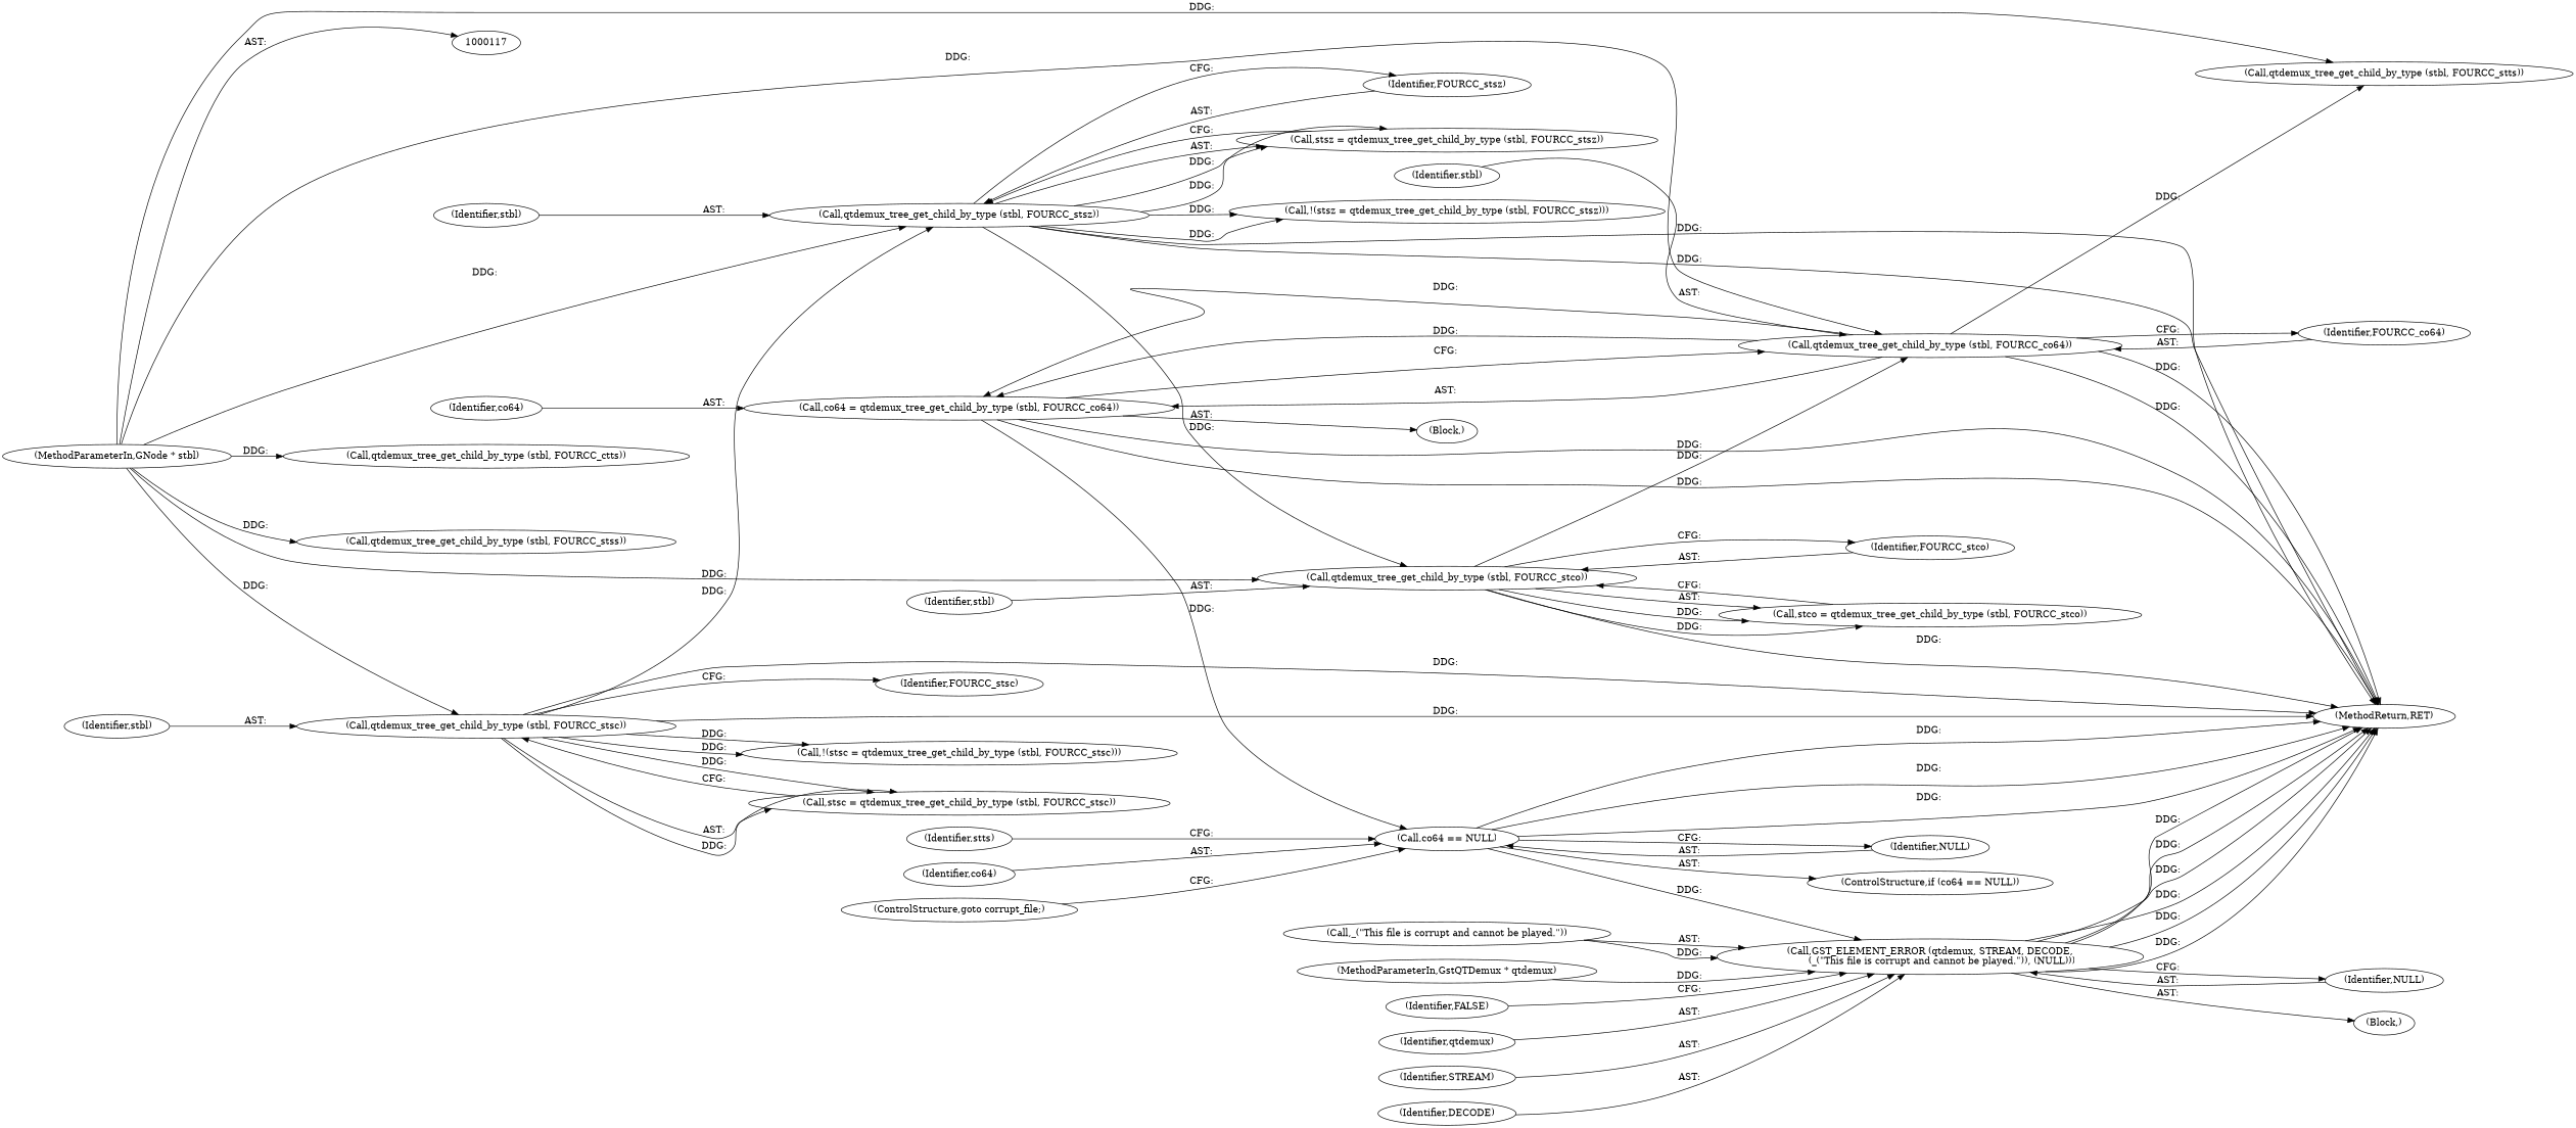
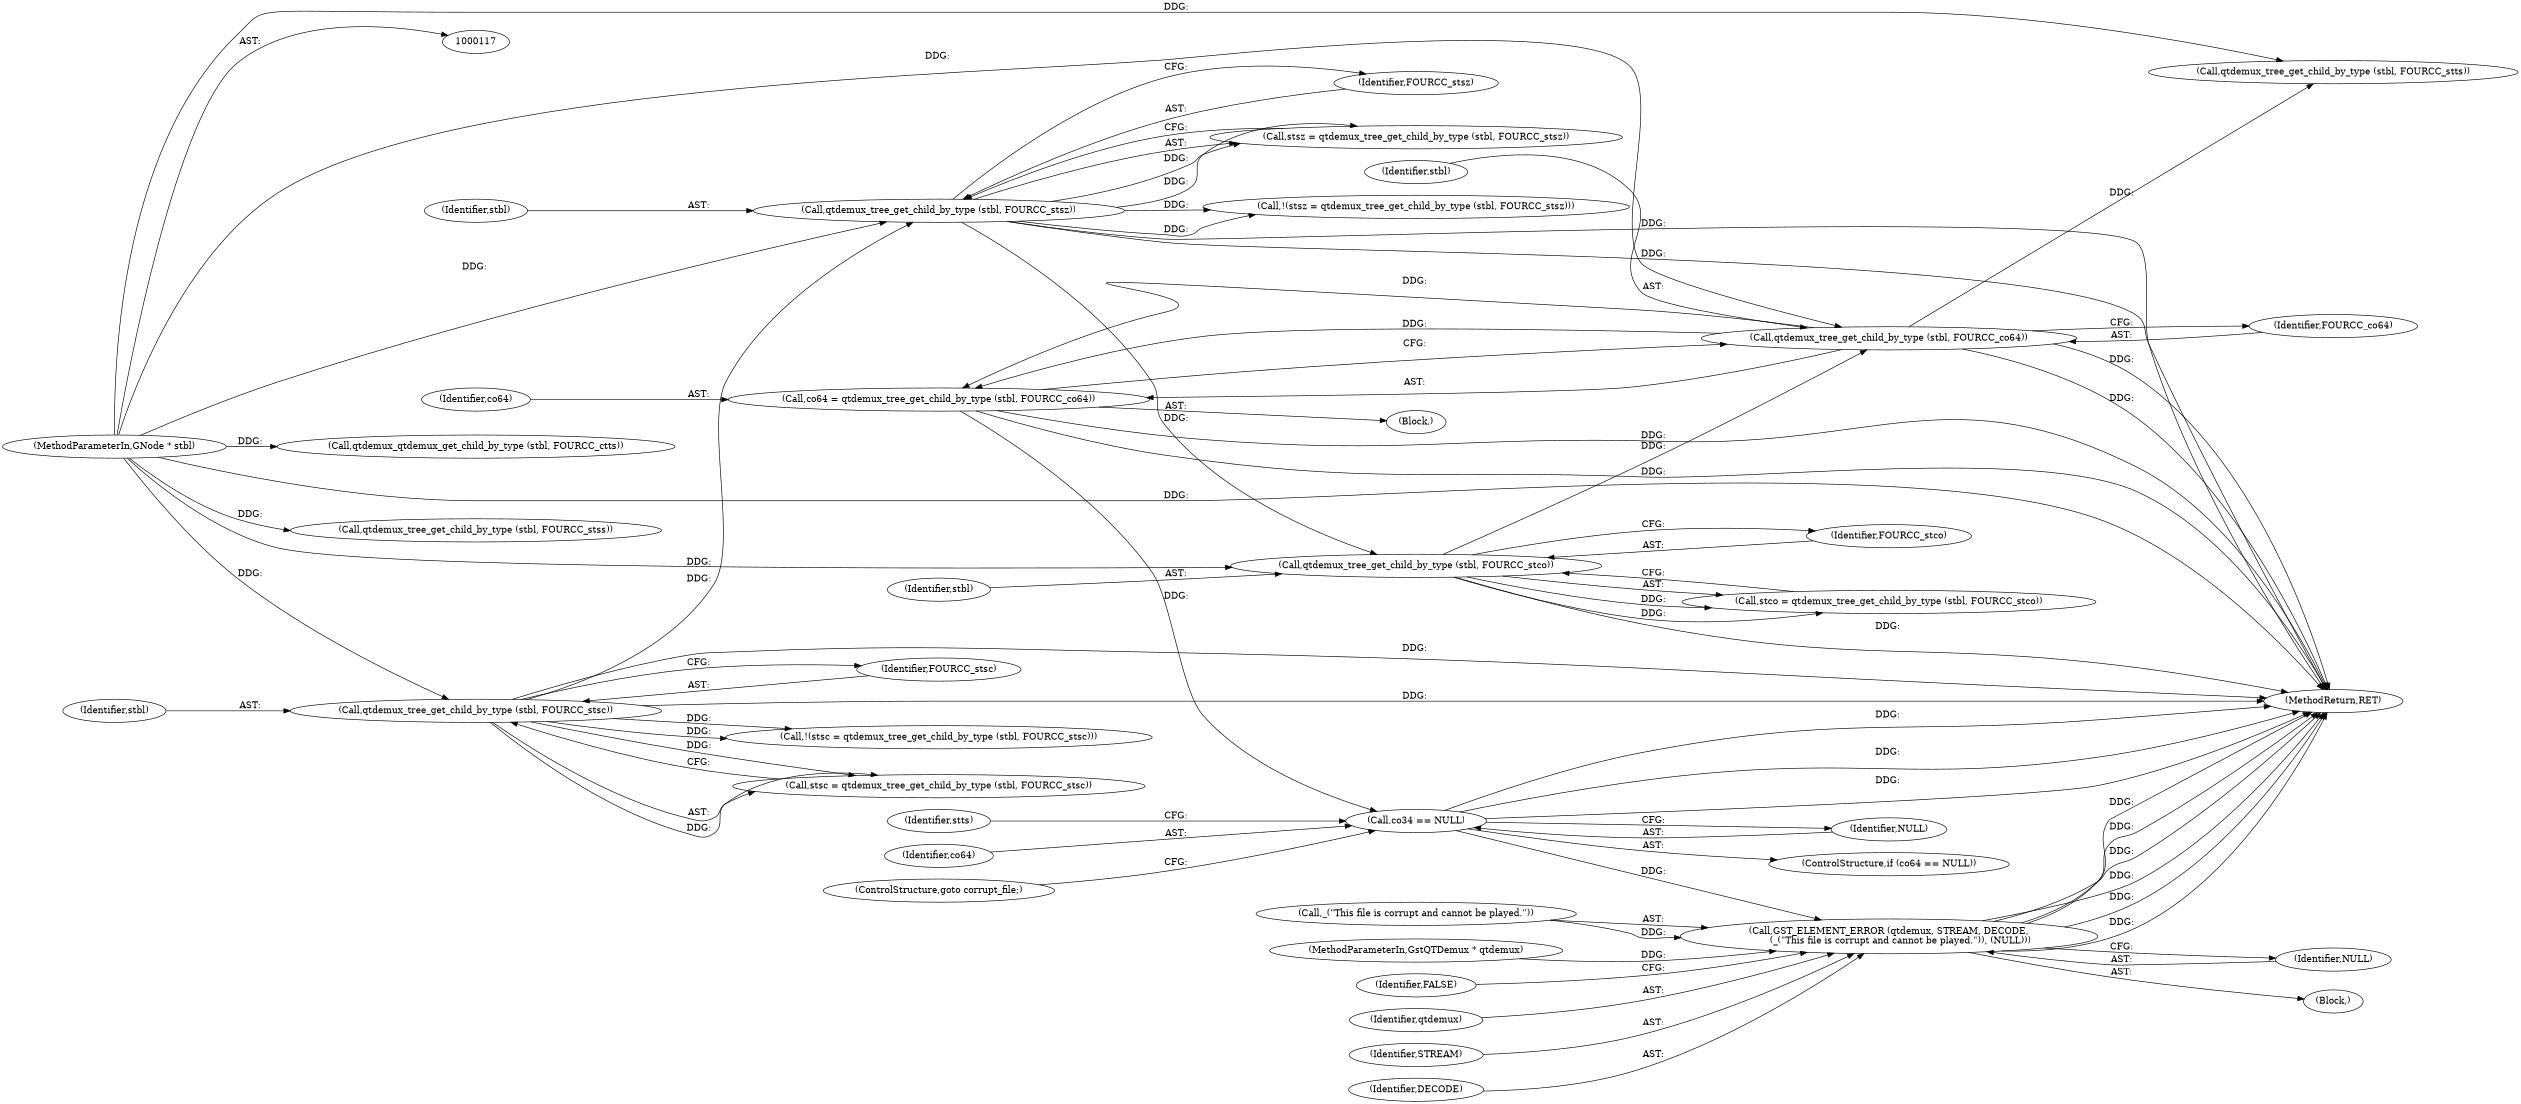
  digraph {
    rankdir=LR
-   n1 [label="(Call,co64 == NULL)"]
+   n1 [label="(Call,co34 == NULL)"]
    n2 [label="(Call,GST_ELEMENT_ERROR (qtdemux, STREAM, DECODE,\n        (_(\"This file is corrupt and cannot be played.\")), (NULL)))"]
    n3 [label="(ControlStructure,if (co64 == NULL))"]
    n4 [label="(MethodReturn,RET)"]
    n5 [label="(Identifier,NULL)"]
    n6 [label="(Block,)"]
    n7 [label="(Identifier,NULL)"]
    n8 [label="(Call,co64 = qtdemux_tree_get_child_by_type (stbl, FOURCC_co64))"]
    n9 [label="(Call,qtdemux_tree_get_child_by_type (stbl, FOURCC_co64))"]
    n10 [label="(Block,)"]
    n11 [label="(Call,qtdemux_tree_get_child_by_type (stbl, FOURCC_stts))"]
    n12 [label="(Identifier,FOURCC_co64)"]
    n13 [label="(Call,qtdemux_tree_get_child_by_type (stbl, FOURCC_stco))"]
    n14 [label="(Call,stco = qtdemux_tree_get_child_by_type (stbl, FOURCC_stco))"]
    n15 [label="(Identifier,FOURCC_stco)"]
    n16 [label="(Call,qtdemux_tree_get_child_by_type (stbl, FOURCC_stsz))"]
    n17 [label="(Call,stsz = qtdemux_tree_get_child_by_type (stbl, FOURCC_stsz))"]
    n18 [label="(Call,!(stsz = qtdemux_tree_get_child_by_type (stbl, FOURCC_stsz)))"]
    n19 [label="(Identifier,FOURCC_stsz)"]
    n20 [label="(Call,qtdemux_tree_get_child_by_type (stbl, FOURCC_stsc))"]
    n21 [label="(Call,!(stsc = qtdemux_tree_get_child_by_type (stbl, FOURCC_stsc)))"]
    n22 [label="(Call,stsc = qtdemux_tree_get_child_by_type (stbl, FOURCC_stsc))"]
    n23 [label="(Identifier,FOURCC_stsc)"]
    n24 [label="(MethodParameterIn,GNode * stbl)"]
-   n25 [label="(Call,qtdemux_tree_get_child_by_type (stbl, FOURCC_ctts))"]
+   n25 [label="(Call,qtdemux_qtdemux_get_child_by_type (stbl, FOURCC_ctts))"]
    n26 [label="(Call,qtdemux_tree_get_child_by_type (stbl, FOURCC_stss))"]
    1000117
    n28 [label="(Identifier,stbl)"]
    n29 [label="(Identifier,stbl)"]
    n30 [label="(Identifier,stbl)"]
    n31 [label="(Call,_(\"This file is corrupt and cannot be played.\"))"]
    n32 [label="(MethodParameterIn,GstQTDemux * qtdemux)"]
    n33 [label="(Identifier,co64)"]
    n34 [label="(Identifier,stbl)"]
    n35 [label="(Identifier,stts)"]
    n36 [label="(Identifier,co64)"]
    n37 [label="(Identifier,FALSE)"]
    n38 [label="(Identifier,qtdemux)"]
    n39 [label="(ControlStructure,goto corrupt_file;)"]
    n40 [label="(Identifier,STREAM)"]
    n41 [label="(Identifier,DECODE)"]
    n1 -> n2 [label="DDG: "]
    n1 -> n3 [label="AST: "]
    n1 -> n4 [label="DDG: "]
    n1 -> n4 [label="DDG: "]
    n1 -> n4 [label="DDG: "]
    n1 -> n5 [label="CFG: "]
    n2 -> n4 [label="DDG: "]
    n2 -> n4 [label="DDG: "]
    n2 -> n4 [label="DDG: "]
    n2 -> n4 [label="DDG: "]
    n2 -> n4 [label="DDG: "]
    n2 -> n4 [label="DDG: "]
    n2 -> n6 [label="AST: "]
    n2 -> n7 [label="CFG: "]
    n5 -> n1 [label="AST: "]
    n7 -> n2 [label="AST: "]
    n8 -> n1 [label="DDG: "]
    n8 -> n4 [label="DDG: "]
    n8 -> n4 [label="DDG: "]
    n8 -> n9 [label="CFG: "]
    n8 -> n10 [label="AST: "]
    n9 -> n4 [label="DDG: "]
    n9 -> n4 [label="DDG: "]
    n9 -> n8 [label="AST: "]
    n9 -> n8 [label="DDG: "]
    n9 -> n8 [label="DDG: "]
    n9 -> n11 [label="DDG: "]
    n9 -> n12 [label="CFG: "]
    n12 -> n9 [label="AST: "]
    n13 -> n4 [label="DDG: "]
    n13 -> n9 [label="DDG: "]
    n13 -> n14 [label="AST: "]
    n13 -> n14 [label="DDG: "]
    n13 -> n14 [label="DDG: "]
    n13 -> n15 [label="CFG: "]
    n14 -> n13 [label="CFG: "]
    n15 -> n13 [label="AST: "]
    n16 -> n4 [label="DDG: "]
    n16 -> n4 [label="DDG: "]
    n16 -> n13 [label="DDG: "]
    n16 -> n17 [label="AST: "]
    n16 -> n17 [label="DDG: "]
    n16 -> n17 [label="DDG: "]
    n16 -> n18 [label="DDG: "]
    n16 -> n18 [label="DDG: "]
    n16 -> n19 [label="CFG: "]
    n17 -> n16 [label="CFG: "]
    n19 -> n16 [label="AST: "]
    n20 -> n4 [label="DDG: "]
    n20 -> n4 [label="DDG: "]
    n20 -> n16 [label="DDG: "]
    n20 -> n21 [label="DDG: "]
    n20 -> n21 [label="DDG: "]
    n20 -> n22 [label="AST: "]
    n20 -> n22 [label="DDG: "]
    n20 -> n22 [label="DDG: "]
    n20 -> n23 [label="CFG: "]
    n22 -> n20 [label="CFG: "]
+   n23 -> n20 [label="AST: "]
+   n24 -> n4 [label="DDG: "]
    n24 -> n9 [label="DDG: "]
    n24 -> n11 [label="DDG: "]
    n24 -> n13 [label="DDG: "]
    n24 -> n16 [label="DDG: "]
    n24 -> n20 [label="DDG: "]
    n24 -> n25 [label="DDG: "]
    n24 -> n26 [label="DDG: "]
    n24 -> 1000117 [label="AST: "]
    n28 -> n9 [label="AST: "]
    n29 -> n13 [label="AST: "]
    n30 -> n20 [label="AST: "]
    n31 -> n2 [label="AST: "]
    n31 -> n2 [label="DDG: "]
    n32 -> n2 [label="DDG: "]
    n33 -> n8 [label="AST: "]
    n34 -> n16 [label="AST: "]
    n35 -> n1 [label="CFG: "]
    n36 -> n1 [label="AST: "]
    n37 -> n2 [label="CFG: "]
    n38 -> n2 [label="AST: "]
    n39 -> n1 [label="CFG: "]
    n40 -> n2 [label="AST: "]
    n41 -> n2 [label="AST: "]
  }
